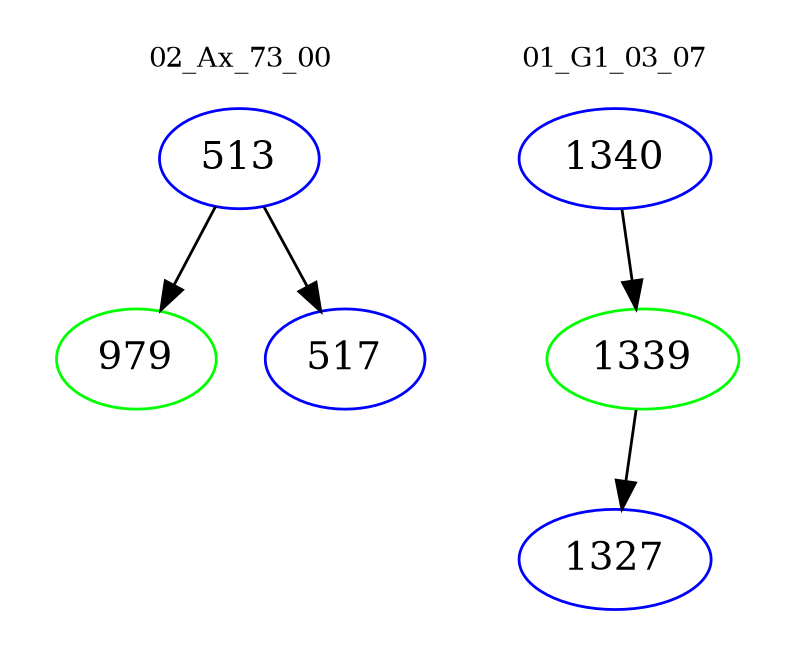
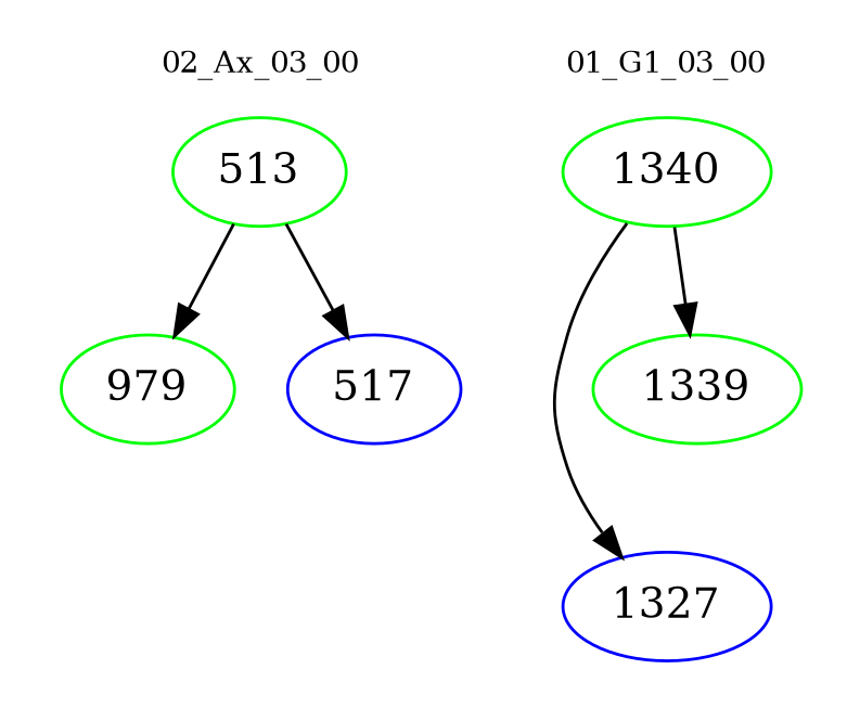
  digraph {
    node [color=green]
    edge [color=black]
-   n1 [color=blue label=513]
+   n1 [label=513]
    n2 [label=979]
    n3 [color=blue label=517]
-   n4 [color=blue label=1340]
+   n4 [label=1340]
    n5 [color=blue label=1327]
    n6 [label=1339]
    subgraph cluster_1 {
      color=white
      fontsize=10
-     label="02_Ax_73_00"
+     label="02_Ax_03_00"
      n1
      n2
      n3
    }
    subgraph cluster_2 {
      color=white
      fontsize=10
-     label="01_G1_03_07"
+     label="01_G1_03_00"
      n4
      n5
      n6
    }
    n1 -> n2
    n1 -> n3
-   n6 -> n5
+   n4 -> n5
    n4 -> n6
  }
